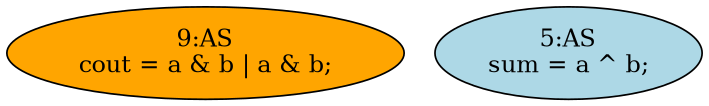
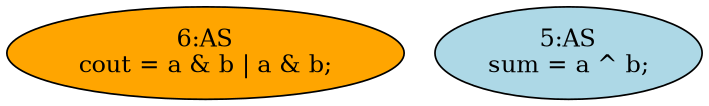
  strict digraph {
    node [statements="[]" style=filled typ=Assign]
-   n1 [ast="<pyverilog.vparser.ast.Assign object at 0x7fd61e2d6910>" def_var="['cout']" fillcolor=orange label="9:AS\ncout = a & b | a & b;" use_var="['a', 'b', 'a', 'b']"]
+   n1 [ast="<pyverilog.vparser.ast.Assign object at 0x7fd61e2d6910>" def_var="['cout']" fillcolor=orange label="6:AS\ncout = a & b | a & b;" use_var="['a', 'b', 'a', 'b']"]
    n2 [ast="<pyverilog.vparser.ast.Assign object at 0x7fd61e3b5f10>" def_var="['sum']" fillcolor=lightblue label="5:AS\nsum = a ^ b;" use_var="['a', 'b']"]
  }
